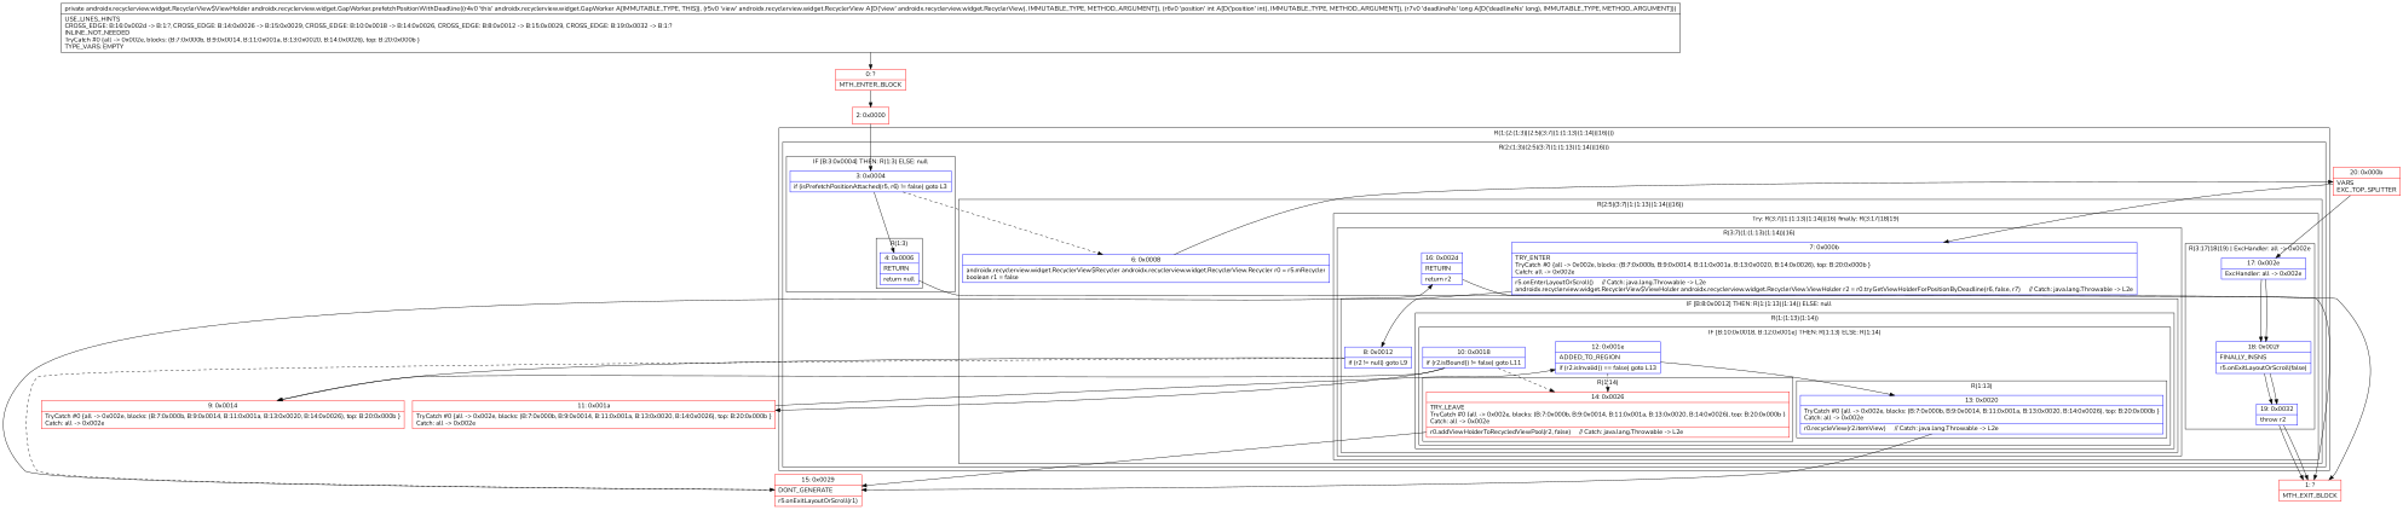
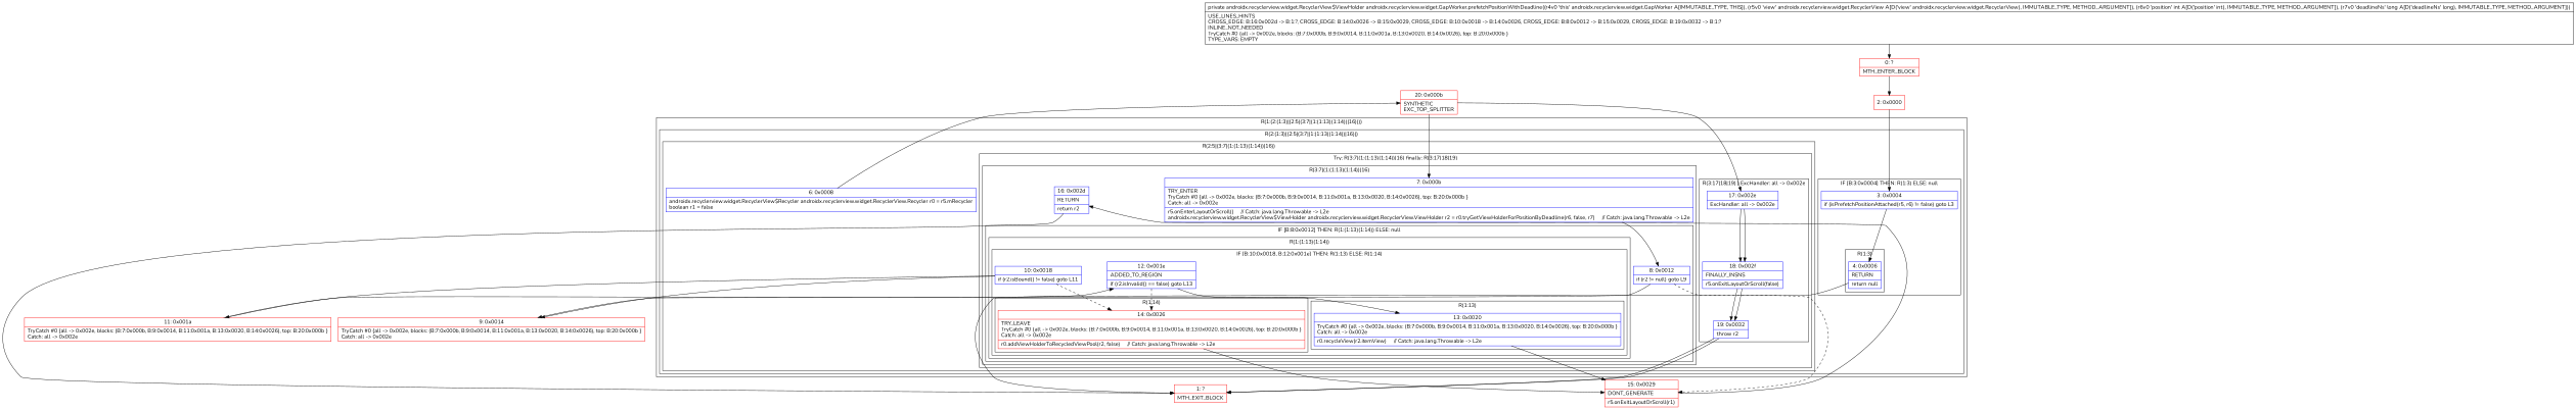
  digraph {
    fontname=Nunito
    node [color=blue fontname=Nunito shape=record]
    edge [fontname=Nunito]
    n1 [label="{4\:\ 0x0006|RETURN\l|return null\l}"]
    n2 [label="{3\:\ 0x0004|if (isPrefetchPositionAttached(r5, r6) != false) goto L3\l}"]
    n3 [label="{13\:\ 0x0020|TryCatch #0 \{all \-\> 0x002e, blocks: (B:7:0x000b, B:9:0x0014, B:11:0x001a, B:13:0x0020, B:14:0x0026), top: B:20:0x000b \}\lCatch: all \-\> 0x002e\l|r0.recycleView(r2.itemView)     \/\/ Catch: java.lang.Throwable \-\> L2e\l}"]
    n4 [color=red label="{14\:\ 0x0026|TRY_LEAVE\lTryCatch #0 \{all \-\> 0x002e, blocks: (B:7:0x000b, B:9:0x0014, B:11:0x001a, B:13:0x0020, B:14:0x0026), top: B:20:0x000b \}\lCatch: all \-\> 0x002e\l|r0.addViewHolderToRecycledViewPool(r2, false)     \/\/ Catch: java.lang.Throwable \-\> L2e\l}"]
    n5 [label="{10\:\ 0x0018|if (r2.isBound() != false) goto L11\l}"]
    n6 [label="{12\:\ 0x001e|ADDED_TO_REGION\l|if (r2.isInvalid() == false) goto L13\l}"]
    n7 [label="{8\:\ 0x0012|if (r2 != null) goto L9\l}"]
    n8 [label="{7\:\ 0x000b|TRY_ENTER\lTryCatch #0 \{all \-\> 0x002e, blocks: (B:7:0x000b, B:9:0x0014, B:11:0x001a, B:13:0x0020, B:14:0x0026), top: B:20:0x000b \}\lCatch: all \-\> 0x002e\l|r5.onEnterLayoutOrScroll()     \/\/ Catch: java.lang.Throwable \-\> L2e\landroidx.recyclerview.widget.RecyclerView$ViewHolder androidx.recyclerview.widget.RecyclerView.ViewHolder r2 = r0.tryGetViewHolderForPositionByDeadline(r6, false, r7)     \/\/ Catch: java.lang.Throwable \-\> L2e\l}"]
    n9 [label="{16\:\ 0x002d|RETURN\l|return r2\l}"]
    n10 [label="{17\:\ 0x002e|ExcHandler: all \-\> 0x002e\l}"]
    n11 [label="{18\:\ 0x002f|FINALLY_INSNS\l|r5.onExitLayoutOrScroll(false)\l}"]
    n12 [label="{19\:\ 0x0032|throw r2\l}"]
    n13 [label="{6\:\ 0x0008|androidx.recyclerview.widget.RecyclerView$Recycler androidx.recyclerview.widget.RecyclerView.Recycler r0 = r5.mRecycler\lboolean r1 = false\l}"]
    n14 [color=red label="{1\:\ ?|MTH_EXIT_BLOCK\l}"]
    n15 [color=red label="{15\:\ 0x0029|DONT_GENERATE\l|r5.onExitLayoutOrScroll(r1)\l}"]
    n16 [color=red label="{9\:\ 0x0014|TryCatch #0 \{all \-\> 0x002e, blocks: (B:7:0x000b, B:9:0x0014, B:11:0x001a, B:13:0x0020, B:14:0x0026), top: B:20:0x000b \}\lCatch: all \-\> 0x002e\l}"]
    n17 [color=red label="{11\:\ 0x001a|TryCatch #0 \{all \-\> 0x002e, blocks: (B:7:0x000b, B:9:0x0014, B:11:0x001a, B:13:0x0020, B:14:0x0026), top: B:20:0x000b \}\lCatch: all \-\> 0x002e\l}"]
-   n18 [color=red label="{20\:\ 0x000b|VARS\lEXC_TOP_SPLITTER\l}"]
+   n18 [color=red label="{20\:\ 0x000b|SYNTHETIC\lEXC_TOP_SPLITTER\l}"]
    n19 [color=red label="{0\:\ ?|MTH_ENTER_BLOCK\l}"]
    n20 [color=red label="{2\:\ 0x0000}"]
    n21 [label="{private androidx.recyclerview.widget.RecyclerView$ViewHolder androidx.recyclerview.widget.GapWorker.prefetchPositionWithDeadline((r4v0 'this' androidx.recyclerview.widget.GapWorker A[IMMUTABLE_TYPE, THIS]), (r5v0 'view' androidx.recyclerview.widget.RecyclerView A[D('view' androidx.recyclerview.widget.RecyclerView), IMMUTABLE_TYPE, METHOD_ARGUMENT]), (r6v0 'position' int A[D('position' int), IMMUTABLE_TYPE, METHOD_ARGUMENT]), (r7v0 'deadlineNs' long A[D('deadlineNs' long), IMMUTABLE_TYPE, METHOD_ARGUMENT]))  | USE_LINES_HINTS\lCROSS_EDGE: B:16:0x002d \-\> B:1:?, CROSS_EDGE: B:14:0x0026 \-\> B:15:0x0029, CROSS_EDGE: B:10:0x0018 \-\> B:14:0x0026, CROSS_EDGE: B:8:0x0012 \-\> B:15:0x0029, CROSS_EDGE: B:19:0x0032 \-\> B:1:?\lINLINE_NOT_NEEDED\lTryCatch #0 \{all \-\> 0x002e, blocks: (B:7:0x000b, B:9:0x0014, B:11:0x001a, B:13:0x0020, B:14:0x0026), top: B:20:0x000b \}\lTYPE_VARS: EMPTY\l}" color=""]
    subgraph cluster_1 {
      label="R(1:(2:(1:3)|(2:5|(3:7|(1:(1:13)(1:14))|16))))"
      subgraph cluster_2 {
        label="R(2:(1:3)|(2:5|(3:7|(1:(1:13)(1:14))|16)))"
        subgraph cluster_3 {
          label="IF [B:3:0x0004] THEN: R(1:3) ELSE: null"
          n2
          subgraph cluster_4 {
            label="R(1:3)"
            n1
          }
        }
        subgraph cluster_5 {
          label="R(2:5|(3:7|(1:(1:13)(1:14))|16))"
          n13
          subgraph cluster_6 {
            label="Try: R(3:7|(1:(1:13)(1:14))|16) finally: R(3:17|18|19)"
            subgraph cluster_7 {
              label="R(3:7|(1:(1:13)(1:14))|16)"
              n8
              n9
              subgraph cluster_8 {
                label="IF [B:8:0x0012] THEN: R(1:(1:13)(1:14)) ELSE: null"
                n7
                subgraph cluster_9 {
                  label="R(1:(1:13)(1:14))"
                  subgraph cluster_10 {
                    label="IF [B:10:0x0018, B:12:0x001e] THEN: R(1:13) ELSE: R(1:14)"
                    n5
                    n6
                    subgraph cluster_11 {
                      label="R(1:13)"
                      n3
                    }
                    subgraph cluster_12 {
                      label="R(1:14)"
                      n4
                    }
                  }
                }
              }
            }
            subgraph cluster_13 {
              label="R(3:17|18|19) | ExcHandler: all \-\> 0x002e\l"
              n10
              n11
              n12
            }
          }
        }
      }
    }
    subgraph cluster_14 {
      label="R(3:17|18|19) | ExcHandler: all \-\> 0x002e\l"
    }
    n1 -> n14
    n2 -> n1
-   n2 -> n13 [style=dashed]
    n3 -> n15
    n4 -> n15
    n5 -> n4 [style=dashed]
    n5 -> n16
    n5 -> n17
    n6 -> n3
    n6 -> n4 [style=dashed]
    n7 -> n15 [style=dashed]
    n7 -> n16
    n8 -> n7
    n9 -> n14
    n10 -> n11
    n10 -> n11
    n11 -> n12
    n11 -> n12
    n12 -> n14
    n12 -> n14
    n13 -> n18
    n15 -> n9
    n17 -> n6
    n18 -> n8
    n18 -> n10
    n19 -> n20
    n20 -> n2
    n21 -> n19
  }
